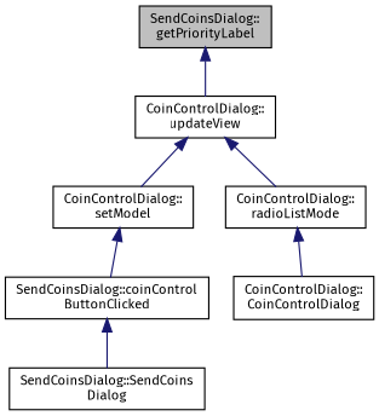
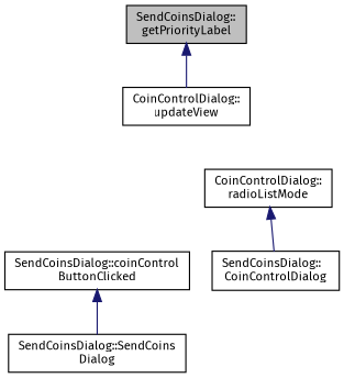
  digraph {
    fontname="Fira Sans"
    rankdir=TB
    node [color=black fillcolor=white fontname="Fira Sans" fontsize=10 shape=record style=filled]
    edge [color=midnightblue dir=back fontname="Fira Sans" fontsize=10 labelfontname=Helvetica labelfontsize=10 style=solid]
    n1 [fillcolor=grey75 fontcolor=black height=0.2 label="SendCoinsDialog::\lgetPriorityLabel" width=0.4]
    n2 [height=0.2 label="CoinControlDialog::\lupdateView" width=0.4]
-   n3 [height=0.2 label="CoinControlDialog::\lsetModel" width=0.4]
    n4 [height=0.2 label="CoinControlDialog::\lradioListMode" width=0.4]
    n5 [height=0.2 label="SendCoinsDialog::coinControl\lButtonClicked" width=0.4]
-   n6 [height=0.2 label="CoinControlDialog::\lCoinControlDialog" width=0.4]
+   n6 [height=0.2 label="SendCoinsDialog::\lCoinControlDialog" width=0.4]
    n7 [height=0.2 label="SendCoinsDialog::SendCoins\lDialog" width=0.4]
    n1 -> n2
-   n2 -> n3
-   n2 -> n4
-   n3 -> n5
    n4 -> n6
    n5 -> n7
  }
